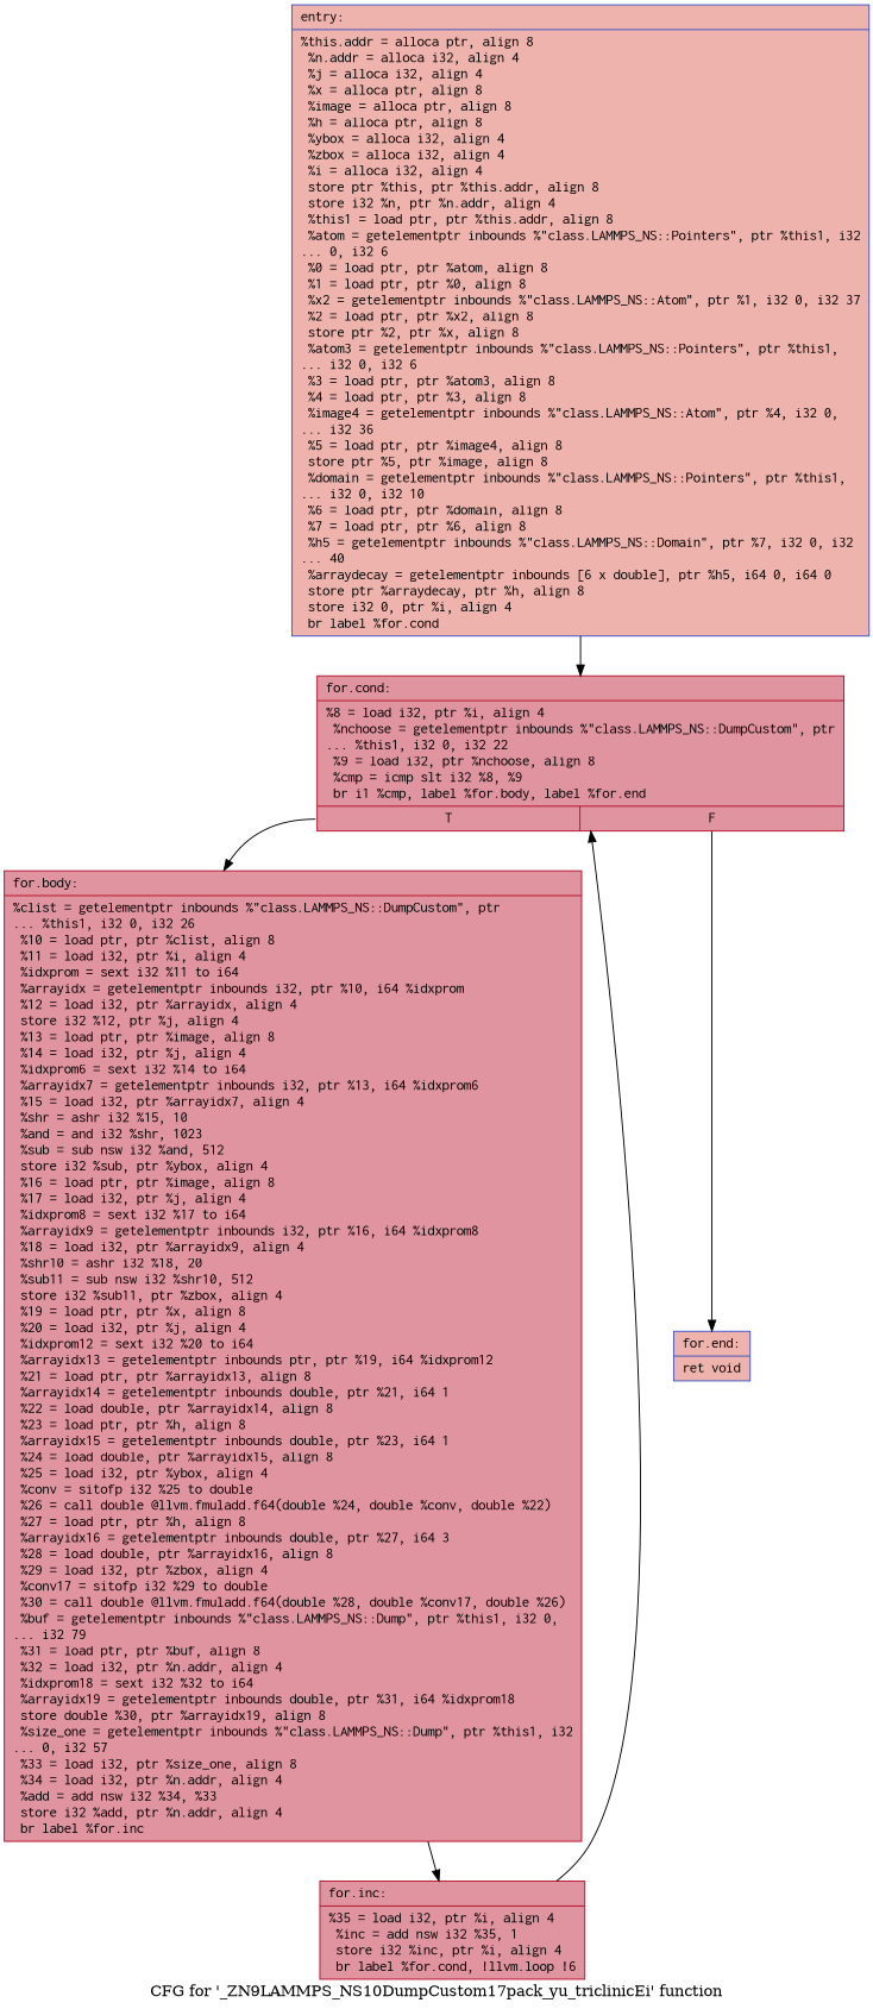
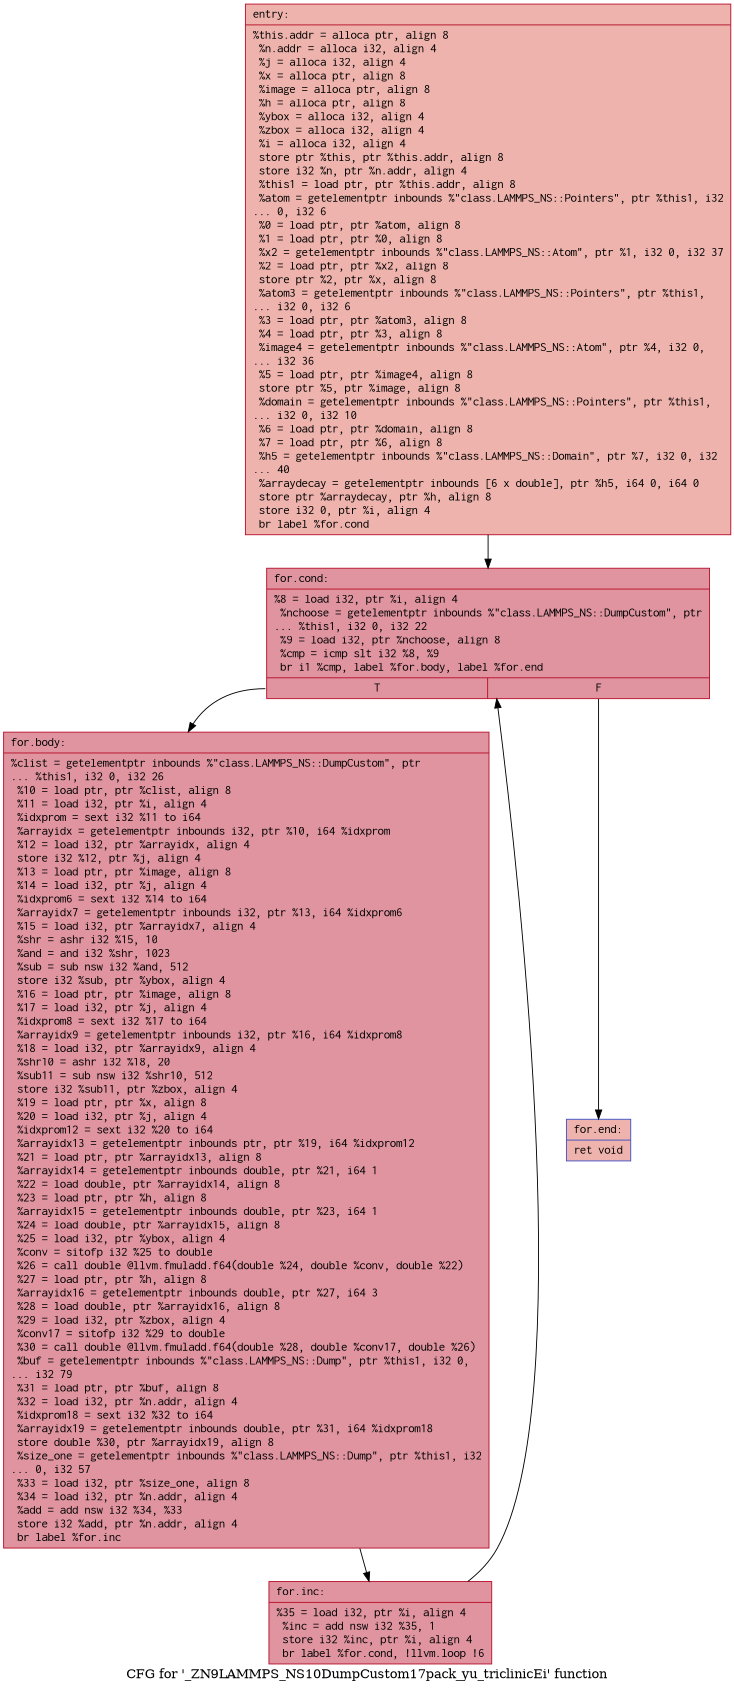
  digraph {
    label="CFG for '_ZN9LAMMPS_NS10DumpCustom17pack_yu_triclinicEi' function"
    node [color="#b70d28ff" fillcolor="#b70d2870" fontname=Courier shape=record style=filled]
-   n1 [color="#3d50c3ff" fillcolor="#d6524470" label="{entry:\l|  %this.addr = alloca ptr, align 8\l  %n.addr = alloca i32, align 4\l  %j = alloca i32, align 4\l  %x = alloca ptr, align 8\l  %image = alloca ptr, align 8\l  %h = alloca ptr, align 8\l  %ybox = alloca i32, align 4\l  %zbox = alloca i32, align 4\l  %i = alloca i32, align 4\l  store ptr %this, ptr %this.addr, align 8\l  store i32 %n, ptr %n.addr, align 4\l  %this1 = load ptr, ptr %this.addr, align 8\l  %atom = getelementptr inbounds %\"class.LAMMPS_NS::Pointers\", ptr %this1, i32\l... 0, i32 6\l  %0 = load ptr, ptr %atom, align 8\l  %1 = load ptr, ptr %0, align 8\l  %x2 = getelementptr inbounds %\"class.LAMMPS_NS::Atom\", ptr %1, i32 0, i32 37\l  %2 = load ptr, ptr %x2, align 8\l  store ptr %2, ptr %x, align 8\l  %atom3 = getelementptr inbounds %\"class.LAMMPS_NS::Pointers\", ptr %this1,\l... i32 0, i32 6\l  %3 = load ptr, ptr %atom3, align 8\l  %4 = load ptr, ptr %3, align 8\l  %image4 = getelementptr inbounds %\"class.LAMMPS_NS::Atom\", ptr %4, i32 0,\l... i32 36\l  %5 = load ptr, ptr %image4, align 8\l  store ptr %5, ptr %image, align 8\l  %domain = getelementptr inbounds %\"class.LAMMPS_NS::Pointers\", ptr %this1,\l... i32 0, i32 10\l  %6 = load ptr, ptr %domain, align 8\l  %7 = load ptr, ptr %6, align 8\l  %h5 = getelementptr inbounds %\"class.LAMMPS_NS::Domain\", ptr %7, i32 0, i32\l... 40\l  %arraydecay = getelementptr inbounds [6 x double], ptr %h5, i64 0, i64 0\l  store ptr %arraydecay, ptr %h, align 8\l  store i32 0, ptr %i, align 4\l  br label %for.cond\l}"]
+   n1 [fillcolor="#d6524470" label="{entry:\l|  %this.addr = alloca ptr, align 8\l  %n.addr = alloca i32, align 4\l  %j = alloca i32, align 4\l  %x = alloca ptr, align 8\l  %image = alloca ptr, align 8\l  %h = alloca ptr, align 8\l  %ybox = alloca i32, align 4\l  %zbox = alloca i32, align 4\l  %i = alloca i32, align 4\l  store ptr %this, ptr %this.addr, align 8\l  store i32 %n, ptr %n.addr, align 4\l  %this1 = load ptr, ptr %this.addr, align 8\l  %atom = getelementptr inbounds %\"class.LAMMPS_NS::Pointers\", ptr %this1, i32\l... 0, i32 6\l  %0 = load ptr, ptr %atom, align 8\l  %1 = load ptr, ptr %0, align 8\l  %x2 = getelementptr inbounds %\"class.LAMMPS_NS::Atom\", ptr %1, i32 0, i32 37\l  %2 = load ptr, ptr %x2, align 8\l  store ptr %2, ptr %x, align 8\l  %atom3 = getelementptr inbounds %\"class.LAMMPS_NS::Pointers\", ptr %this1,\l... i32 0, i32 6\l  %3 = load ptr, ptr %atom3, align 8\l  %4 = load ptr, ptr %3, align 8\l  %image4 = getelementptr inbounds %\"class.LAMMPS_NS::Atom\", ptr %4, i32 0,\l... i32 36\l  %5 = load ptr, ptr %image4, align 8\l  store ptr %5, ptr %image, align 8\l  %domain = getelementptr inbounds %\"class.LAMMPS_NS::Pointers\", ptr %this1,\l... i32 0, i32 10\l  %6 = load ptr, ptr %domain, align 8\l  %7 = load ptr, ptr %6, align 8\l  %h5 = getelementptr inbounds %\"class.LAMMPS_NS::Domain\", ptr %7, i32 0, i32\l... 40\l  %arraydecay = getelementptr inbounds [6 x double], ptr %h5, i64 0, i64 0\l  store ptr %arraydecay, ptr %h, align 8\l  store i32 0, ptr %i, align 4\l  br label %for.cond\l}"]
    n2 [label="{for.cond:\l|  %8 = load i32, ptr %i, align 4\l  %nchoose = getelementptr inbounds %\"class.LAMMPS_NS::DumpCustom\", ptr\l... %this1, i32 0, i32 22\l  %9 = load i32, ptr %nchoose, align 8\l  %cmp = icmp slt i32 %8, %9\l  br i1 %cmp, label %for.body, label %for.end\l|{<s0>T|<s1>F}}"]
    n3 [label="{for.body:\l|  %clist = getelementptr inbounds %\"class.LAMMPS_NS::DumpCustom\", ptr\l... %this1, i32 0, i32 26\l  %10 = load ptr, ptr %clist, align 8\l  %11 = load i32, ptr %i, align 4\l  %idxprom = sext i32 %11 to i64\l  %arrayidx = getelementptr inbounds i32, ptr %10, i64 %idxprom\l  %12 = load i32, ptr %arrayidx, align 4\l  store i32 %12, ptr %j, align 4\l  %13 = load ptr, ptr %image, align 8\l  %14 = load i32, ptr %j, align 4\l  %idxprom6 = sext i32 %14 to i64\l  %arrayidx7 = getelementptr inbounds i32, ptr %13, i64 %idxprom6\l  %15 = load i32, ptr %arrayidx7, align 4\l  %shr = ashr i32 %15, 10\l  %and = and i32 %shr, 1023\l  %sub = sub nsw i32 %and, 512\l  store i32 %sub, ptr %ybox, align 4\l  %16 = load ptr, ptr %image, align 8\l  %17 = load i32, ptr %j, align 4\l  %idxprom8 = sext i32 %17 to i64\l  %arrayidx9 = getelementptr inbounds i32, ptr %16, i64 %idxprom8\l  %18 = load i32, ptr %arrayidx9, align 4\l  %shr10 = ashr i32 %18, 20\l  %sub11 = sub nsw i32 %shr10, 512\l  store i32 %sub11, ptr %zbox, align 4\l  %19 = load ptr, ptr %x, align 8\l  %20 = load i32, ptr %j, align 4\l  %idxprom12 = sext i32 %20 to i64\l  %arrayidx13 = getelementptr inbounds ptr, ptr %19, i64 %idxprom12\l  %21 = load ptr, ptr %arrayidx13, align 8\l  %arrayidx14 = getelementptr inbounds double, ptr %21, i64 1\l  %22 = load double, ptr %arrayidx14, align 8\l  %23 = load ptr, ptr %h, align 8\l  %arrayidx15 = getelementptr inbounds double, ptr %23, i64 1\l  %24 = load double, ptr %arrayidx15, align 8\l  %25 = load i32, ptr %ybox, align 4\l  %conv = sitofp i32 %25 to double\l  %26 = call double @llvm.fmuladd.f64(double %24, double %conv, double %22)\l  %27 = load ptr, ptr %h, align 8\l  %arrayidx16 = getelementptr inbounds double, ptr %27, i64 3\l  %28 = load double, ptr %arrayidx16, align 8\l  %29 = load i32, ptr %zbox, align 4\l  %conv17 = sitofp i32 %29 to double\l  %30 = call double @llvm.fmuladd.f64(double %28, double %conv17, double %26)\l  %buf = getelementptr inbounds %\"class.LAMMPS_NS::Dump\", ptr %this1, i32 0,\l... i32 79\l  %31 = load ptr, ptr %buf, align 8\l  %32 = load i32, ptr %n.addr, align 4\l  %idxprom18 = sext i32 %32 to i64\l  %arrayidx19 = getelementptr inbounds double, ptr %31, i64 %idxprom18\l  store double %30, ptr %arrayidx19, align 8\l  %size_one = getelementptr inbounds %\"class.LAMMPS_NS::Dump\", ptr %this1, i32\l... 0, i32 57\l  %33 = load i32, ptr %size_one, align 8\l  %34 = load i32, ptr %n.addr, align 4\l  %add = add nsw i32 %34, %33\l  store i32 %add, ptr %n.addr, align 4\l  br label %for.inc\l}"]
    n4 [color="#3d50c3ff" fillcolor="#d6524470" label="{for.end:\l|  ret void\l}"]
    n5 [label="{for.inc:\l|  %35 = load i32, ptr %i, align 4\l  %inc = add nsw i32 %35, 1\l  store i32 %inc, ptr %i, align 4\l  br label %for.cond, !llvm.loop !6\l}"]
    n1 -> n2
    n2 -> n3 [tailport=s0]
    n2 -> n4 [tailport=s1]
    n3 -> n5
    n5 -> n2
  }
